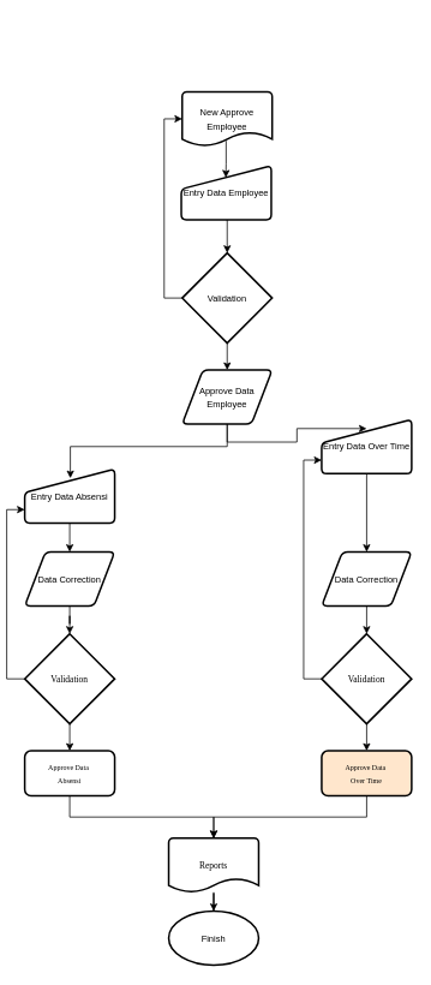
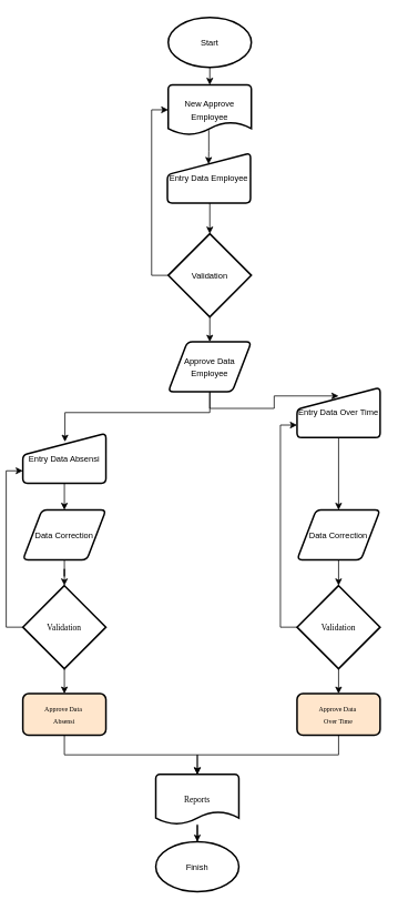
  <mxCell id="0" />
  <mxCell id="1" parent="0" />
+ <mxCell id="2" style="edgeStyle=orthogonalEdgeStyle;rounded=0;orthogonalLoop=1;jettySize=auto;html=1;exitX=0.5;exitY=1;exitDx=0;exitDy=0;exitPerimeter=0;entryX=0.5;entryY=0;entryDx=0;entryDy=0;entryPerimeter=0;" parent="1" source="3" target="7" edge="1"><mxGeometry relative="1" as="geometry" /></mxCell>
+ <mxCell id="3" value="&lt;font style=&quot;font-size: 10px&quot;&gt;Start&lt;/font&gt;" style="strokeWidth=2;html=1;shape=mxgraph.flowchart.start_1;whiteSpace=wrap;" parent="1" vertex="1"><mxGeometry x="195" y="20" width="100" height="60" as="geometry" /></mxCell>
  <mxCell id="4" style="edgeStyle=orthogonalEdgeStyle;rounded=0;orthogonalLoop=1;jettySize=auto;html=1;exitX=0.5;exitY=1;exitDx=0;exitDy=0;entryX=0.5;entryY=0;entryDx=0;entryDy=0;entryPerimeter=0;" parent="1" source="5" target="10" edge="1"><mxGeometry relative="1" as="geometry" /></mxCell>
  <mxCell id="5" value="&lt;font style=&quot;font-size: 10px&quot;&gt;Entry Data Employee&lt;/font&gt;" style="html=1;strokeWidth=2;shape=manualInput;whiteSpace=wrap;rounded=1;size=26;arcSize=11;" parent="1" vertex="1"><mxGeometry x="194" y="183" width="100" height="60" as="geometry" /></mxCell>
  <mxCell id="6" style="edgeStyle=orthogonalEdgeStyle;rounded=0;orthogonalLoop=1;jettySize=auto;html=1;entryX=0.495;entryY=0.221;entryDx=0;entryDy=0;exitX=0.488;exitY=0.905;exitDx=0;exitDy=0;exitPerimeter=0;entryPerimeter=0;" parent="1" source="7" target="5" edge="1"><mxGeometry relative="1" as="geometry" /></mxCell>
  <mxCell id="7" value="&lt;font style=&quot;font-size: 10px&quot;&gt;New Approve Employee&lt;/font&gt;" style="strokeWidth=2;html=1;shape=mxgraph.flowchart.document2;whiteSpace=wrap;size=0.25;" parent="1" vertex="1"><mxGeometry x="195" y="101" width="100" height="60" as="geometry" /></mxCell>
  <mxCell id="8" style="edgeStyle=orthogonalEdgeStyle;rounded=0;orthogonalLoop=1;jettySize=auto;html=1;exitX=0;exitY=0.5;exitDx=0;exitDy=0;exitPerimeter=0;entryX=0;entryY=0.5;entryDx=0;entryDy=0;entryPerimeter=0;" parent="1" source="10" target="7" edge="1"><mxGeometry relative="1" as="geometry" /></mxCell>
  <mxCell id="9" style="edgeStyle=orthogonalEdgeStyle;rounded=0;orthogonalLoop=1;jettySize=auto;html=1;exitX=0.5;exitY=1;exitDx=0;exitDy=0;exitPerimeter=0;entryX=0.5;entryY=0;entryDx=0;entryDy=0;" parent="1" source="10" target="13" edge="1"><mxGeometry relative="1" as="geometry" /></mxCell>
  <mxCell id="10" value="&lt;div&gt;&lt;font style=&quot;font-size: 10px&quot;&gt;Validation&lt;/font&gt;&lt;/div&gt;" style="strokeWidth=2;html=1;shape=mxgraph.flowchart.decision;whiteSpace=wrap;" parent="1" vertex="1"><mxGeometry x="195" y="280" width="100" height="100" as="geometry" /></mxCell>
  <mxCell id="11" style="edgeStyle=orthogonalEdgeStyle;rounded=0;orthogonalLoop=1;jettySize=auto;html=1;exitX=0.5;exitY=1;exitDx=0;exitDy=0;entryX=0.507;entryY=0.169;entryDx=0;entryDy=0;entryPerimeter=0;" parent="1" source="13" target="15" edge="1"><mxGeometry relative="1" as="geometry" /></mxCell>
  <mxCell id="12" style="edgeStyle=orthogonalEdgeStyle;rounded=0;orthogonalLoop=1;jettySize=auto;html=1;exitX=0.5;exitY=1;exitDx=0;exitDy=0;entryX=0.5;entryY=0.167;entryDx=0;entryDy=0;entryPerimeter=0;" parent="1" source="13" target="17" edge="1"><mxGeometry relative="1" as="geometry" /></mxCell>
  <mxCell id="13" value="&lt;font style=&quot;font-size: 10px&quot;&gt;Approve Data Employee&lt;/font&gt;" style="shape=parallelogram;html=1;strokeWidth=2;perimeter=parallelogramPerimeter;whiteSpace=wrap;rounded=1;arcSize=12;size=0.23;" parent="1" vertex="1"><mxGeometry x="195" y="410" width="100" height="60" as="geometry" /></mxCell>
  <mxCell id="14" style="edgeStyle=orthogonalEdgeStyle;rounded=0;orthogonalLoop=1;jettySize=auto;html=1;exitX=0.5;exitY=1;exitDx=0;exitDy=0;entryX=0.5;entryY=0;entryDx=0;entryDy=0;" parent="1" source="15" target="19" edge="1"><mxGeometry relative="1" as="geometry" /></mxCell>
  <mxCell id="15" value="&lt;font style=&quot;font-size: 10px&quot;&gt;Entry Data Absensi&lt;/font&gt;" style="html=1;strokeWidth=2;shape=manualInput;whiteSpace=wrap;rounded=1;size=26;arcSize=11;" parent="1" vertex="1"><mxGeometry x="20" y="520" width="100" height="60" as="geometry" /></mxCell>
  <mxCell id="16" style="edgeStyle=orthogonalEdgeStyle;rounded=0;orthogonalLoop=1;jettySize=auto;html=1;exitX=0.5;exitY=1;exitDx=0;exitDy=0;entryX=0.5;entryY=0;entryDx=0;entryDy=0;" parent="1" source="17" target="21" edge="1"><mxGeometry relative="1" as="geometry" /></mxCell>
  <mxCell id="17" value="&lt;font style=&quot;font-size: 10px&quot;&gt;Entry Data Over Time&lt;/font&gt;" style="html=1;strokeWidth=2;shape=manualInput;whiteSpace=wrap;rounded=1;size=26;arcSize=11;" parent="1" vertex="1"><mxGeometry x="350" y="465" width="100" height="60" as="geometry" /></mxCell>
  <mxCell id="18" style="edgeStyle=orthogonalEdgeStyle;rounded=0;orthogonalLoop=1;jettySize=auto;html=1;exitX=0.5;exitY=1;exitDx=0;exitDy=0;" parent="1" source="19" target="24" edge="1"><mxGeometry relative="1" as="geometry" /></mxCell>
  <mxCell id="19" value="&lt;font style=&quot;font-size: 10px&quot;&gt;Data Correction&lt;/font&gt;" style="shape=parallelogram;html=1;strokeWidth=2;perimeter=parallelogramPerimeter;whiteSpace=wrap;rounded=1;arcSize=12;size=0.23;" parent="1" vertex="1"><mxGeometry x="20" y="612" width="100" height="60" as="geometry" /></mxCell>
  <mxCell id="20" style="edgeStyle=orthogonalEdgeStyle;rounded=0;orthogonalLoop=1;jettySize=auto;html=1;exitX=0.5;exitY=1;exitDx=0;exitDy=0;entryX=0.5;entryY=0;entryDx=0;entryDy=0;entryPerimeter=0;" parent="1" source="21" target="27" edge="1"><mxGeometry relative="1" as="geometry" /></mxCell>
  <mxCell id="21" value="&lt;font style=&quot;font-size: 10px&quot;&gt;Data Correction&lt;/font&gt;" style="shape=parallelogram;html=1;strokeWidth=2;perimeter=parallelogramPerimeter;whiteSpace=wrap;rounded=1;arcSize=12;size=0.23;" parent="1" vertex="1"><mxGeometry x="350" y="612" width="100" height="60" as="geometry" /></mxCell>
  <mxCell id="22" style="edgeStyle=orthogonalEdgeStyle;rounded=0;orthogonalLoop=1;jettySize=auto;html=1;exitX=0;exitY=0.5;exitDx=0;exitDy=0;exitPerimeter=0;entryX=0;entryY=0.75;entryDx=0;entryDy=0;" parent="1" source="24" target="15" edge="1"><mxGeometry relative="1" as="geometry" /></mxCell>
  <mxCell id="23" style="edgeStyle=orthogonalEdgeStyle;rounded=0;orthogonalLoop=1;jettySize=auto;html=1;exitX=0.5;exitY=1;exitDx=0;exitDy=0;exitPerimeter=0;entryX=0.5;entryY=0;entryDx=0;entryDy=0;" parent="1" source="24" target="29" edge="1"><mxGeometry relative="1" as="geometry" /></mxCell>
  <mxCell id="24" value="&lt;span style=&quot;font-family: &amp;#34;verdana&amp;#34;&quot;&gt;&lt;font style=&quot;font-size: 10px&quot;&gt;Validation&lt;/font&gt;&lt;/span&gt;" style="strokeWidth=2;html=1;shape=mxgraph.flowchart.decision;whiteSpace=wrap;" parent="1" vertex="1"><mxGeometry x="20" y="703" width="100" height="100" as="geometry" /></mxCell>
  <mxCell id="25" style="edgeStyle=orthogonalEdgeStyle;rounded=0;orthogonalLoop=1;jettySize=auto;html=1;exitX=0;exitY=0.5;exitDx=0;exitDy=0;exitPerimeter=0;entryX=0;entryY=0.75;entryDx=0;entryDy=0;" parent="1" source="27" target="17" edge="1"><mxGeometry relative="1" as="geometry" /></mxCell>
  <mxCell id="26" style="edgeStyle=orthogonalEdgeStyle;rounded=0;orthogonalLoop=1;jettySize=auto;html=1;exitX=0.5;exitY=1;exitDx=0;exitDy=0;exitPerimeter=0;entryX=0.5;entryY=0;entryDx=0;entryDy=0;" parent="1" source="27" target="31" edge="1"><mxGeometry relative="1" as="geometry" /></mxCell>
  <mxCell id="27" value="&lt;span style=&quot;font-family: &amp;#34;verdana&amp;#34;&quot;&gt;&lt;font style=&quot;font-size: 10px&quot;&gt;Validation&lt;/font&gt;&lt;/span&gt;" style="strokeWidth=2;html=1;shape=mxgraph.flowchart.decision;whiteSpace=wrap;" parent="1" vertex="1"><mxGeometry x="350" y="703" width="100" height="100" as="geometry" /></mxCell>
  <mxCell id="28" style="edgeStyle=orthogonalEdgeStyle;rounded=0;orthogonalLoop=1;jettySize=auto;html=1;exitX=0.5;exitY=1;exitDx=0;exitDy=0;entryX=0.5;entryY=0;entryDx=0;entryDy=0;entryPerimeter=0;" parent="1" source="29" target="33" edge="1"><mxGeometry relative="1" as="geometry" /></mxCell>
- <mxCell id="29" value="&lt;span style=&quot;font-family: &amp;#34;verdana&amp;#34; ; font-size: 8px&quot;&gt;Approve Data&amp;nbsp;&lt;/span&gt;&lt;br style=&quot;font-family: &amp;#34;verdana&amp;#34; ; font-size: 8px&quot;&gt;&lt;span style=&quot;font-family: &amp;#34;verdana&amp;#34; ; font-size: 8px&quot;&gt;Absensi&lt;/span&gt;" style="rounded=1;whiteSpace=wrap;html=1;absoluteArcSize=1;arcSize=14;strokeWidth=2;" parent="1" vertex="1"><mxGeometry x="20" y="833" width="100" height="50" as="geometry" /></mxCell>
+ <mxCell id="29" value="&lt;span style=&quot;font-family: &amp;#34;verdana&amp;#34; ; font-size: 8px&quot;&gt;Approve Data&amp;nbsp;&lt;/span&gt;&lt;br style=&quot;font-family: &amp;#34;verdana&amp;#34; ; font-size: 8px&quot;&gt;&lt;span style=&quot;font-family: &amp;#34;verdana&amp;#34; ; font-size: 8px&quot;&gt;Absensi&lt;/span&gt;" style="rounded=1;whiteSpace=wrap;html=1;absoluteArcSize=1;arcSize=14;strokeWidth=2;fillColor=#ffe6cc;" parent="1" vertex="1"><mxGeometry x="20" y="833" width="100" height="50" as="geometry" /></mxCell>
  <mxCell id="30" style="edgeStyle=orthogonalEdgeStyle;rounded=0;orthogonalLoop=1;jettySize=auto;html=1;exitX=0.5;exitY=1;exitDx=0;exitDy=0;entryX=0.5;entryY=0;entryDx=0;entryDy=0;entryPerimeter=0;" parent="1" source="31" target="33" edge="1"><mxGeometry relative="1" as="geometry" /></mxCell>
  <mxCell id="31" value="&lt;span style=&quot;font-family: &amp;#34;verdana&amp;#34; ; font-size: 8px&quot;&gt;Approve Data&amp;nbsp;&lt;/span&gt;&lt;br style=&quot;font-family: &amp;#34;verdana&amp;#34; ; font-size: 8px&quot;&gt;&lt;span style=&quot;font-family: &amp;#34;verdana&amp;#34; ; font-size: 8px&quot;&gt;Over Time&lt;/span&gt;" style="rounded=1;whiteSpace=wrap;html=1;absoluteArcSize=1;arcSize=14;strokeWidth=2;fillColor=#ffe6cc;" parent="1" vertex="1"><mxGeometry x="350" y="833" width="100" height="50" as="geometry" /></mxCell>
  <mxCell id="32" value="" style="edgeStyle=orthogonalEdgeStyle;rounded=0;orthogonalLoop=1;jettySize=auto;html=1;" parent="1" source="33" target="34" edge="1"><mxGeometry relative="1" as="geometry" /></mxCell>
  <mxCell id="33" value="&lt;span style=&quot;font-family: &amp;#34;verdana&amp;#34;&quot;&gt;&lt;font style=&quot;font-size: 10px&quot;&gt;Reports&lt;/font&gt;&lt;/span&gt;" style="strokeWidth=2;html=1;shape=mxgraph.flowchart.document2;whiteSpace=wrap;size=0.25;" parent="1" vertex="1"><mxGeometry x="180" y="930" width="100" height="60" as="geometry" /></mxCell>
  <mxCell id="34" value="&lt;font style=&quot;font-size: 10px&quot;&gt;Finish&lt;/font&gt;" style="strokeWidth=2;html=1;shape=mxgraph.flowchart.start_1;whiteSpace=wrap;" parent="1" vertex="1"><mxGeometry x="180" y="1011" width="100" height="60" as="geometry" /></mxCell>
